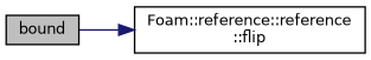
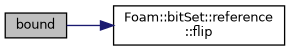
  digraph {
    rankdir=LR
    node [color=black fontname=Helvetica fontsize=10 shape=record]
    n1 [fillcolor=grey75 fontcolor=black height=0.2 label=bound style=filled width=0.4]
-   n2 [height=0.2 label="Foam::reference::reference\l::flip" width=0.4]
+   n2 [height=0.2 label="Foam::bitSet::reference\l::flip" width=0.4]
    n1 -> n2 [color=midnightblue fontname=Helvetica fontsize=10 labelfontname=Helvetica labelfontsize=10 style=solid]
  }
